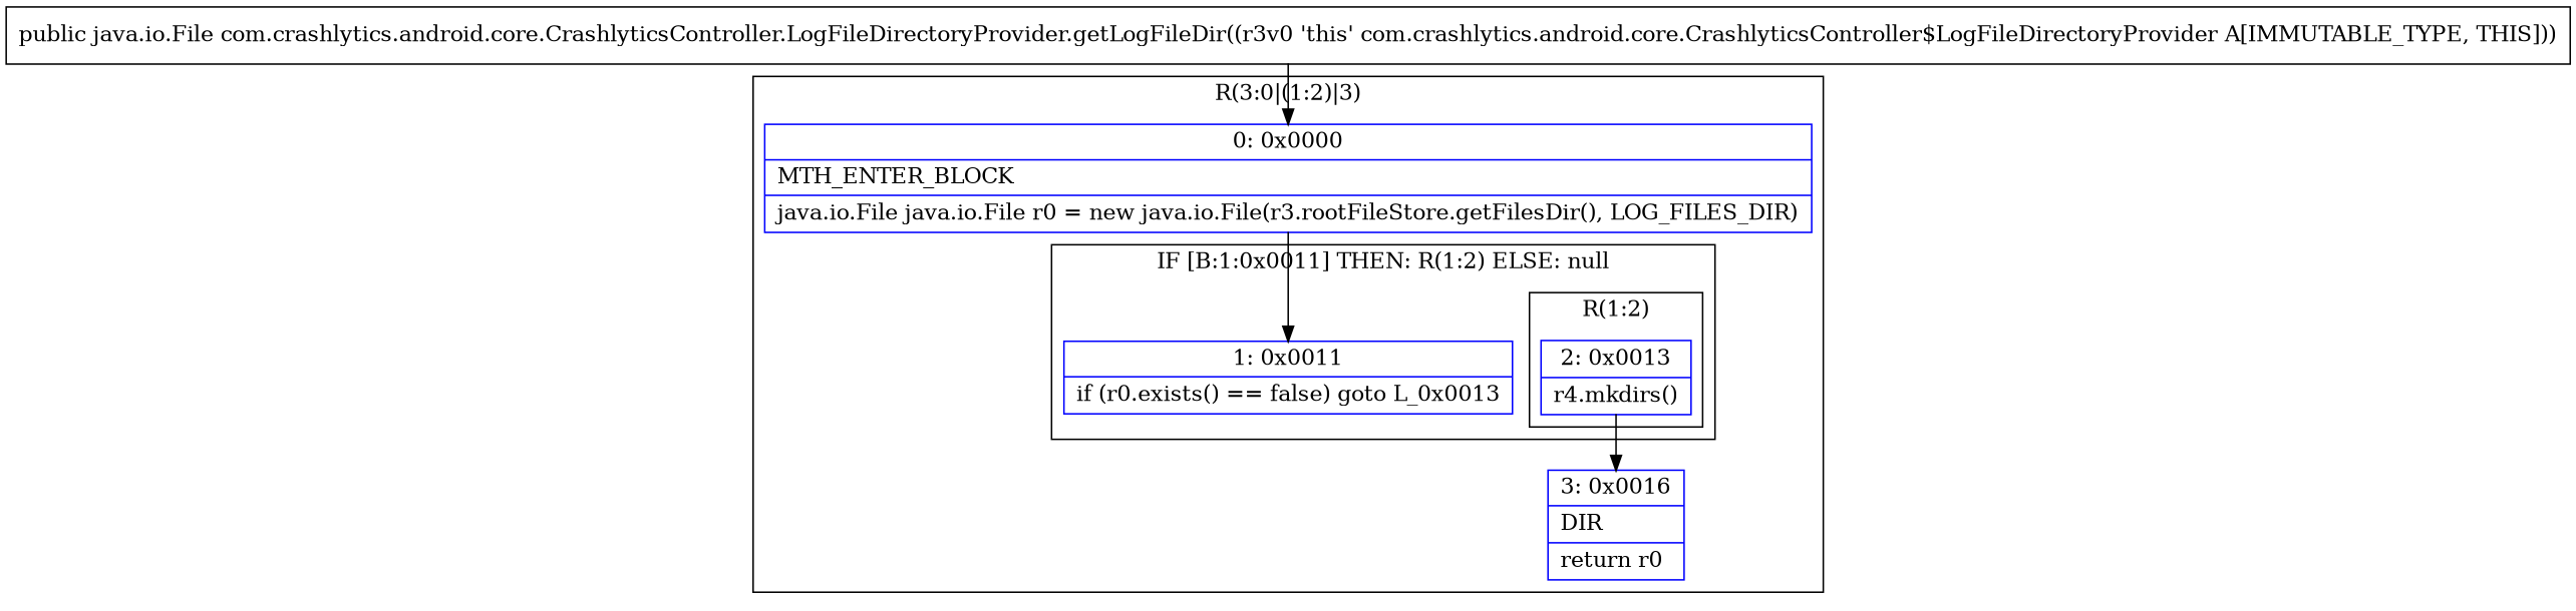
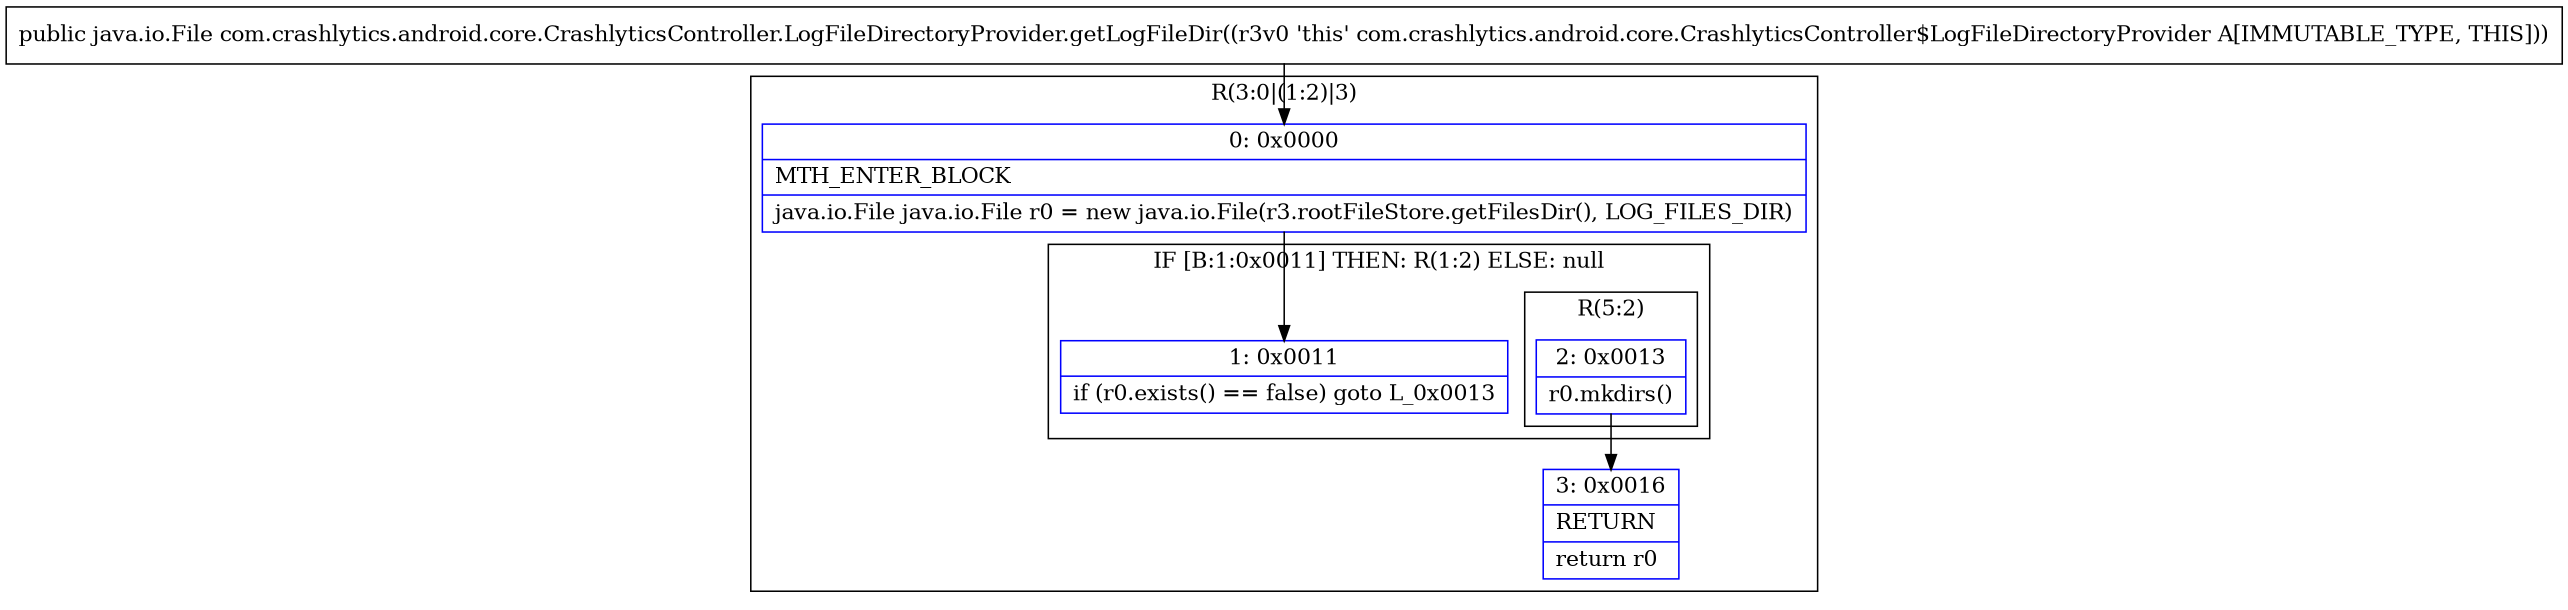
  digraph {
    node [color=blue shape=record]
-   n1 [label="{2\:\ 0x0013|r4.mkdirs()\l}"]
+   n1 [label="{2\:\ 0x0013|r0.mkdirs()\l}"]
    n2 [label="{1\:\ 0x0011|if (r0.exists() == false) goto L_0x0013\l}"]
    n3 [label="{0\:\ 0x0000|MTH_ENTER_BLOCK\l|java.io.File java.io.File r0 = new java.io.File(r3.rootFileStore.getFilesDir(), LOG_FILES_DIR)\l}"]
-   n4 [label="{3\:\ 0x0016|DIR\l|return r0\l}"]
+   n4 [label="{3\:\ 0x0016|RETURN\l|return r0\l}"]
    n5 [label="{public java.io.File com.crashlytics.android.core.CrashlyticsController.LogFileDirectoryProvider.getLogFileDir((r3v0 'this' com.crashlytics.android.core.CrashlyticsController$LogFileDirectoryProvider A[IMMUTABLE_TYPE, THIS])) }" color=""]
    subgraph cluster_1 {
      label="R(3:0|(1:2)|3)"
      n3
      n4
      subgraph cluster_2 {
        label="IF [B:1:0x0011] THEN: R(1:2) ELSE: null"
        n2
        subgraph cluster_3 {
-         label="R(1:2)"
+         label="R(5:2)"
          n1
        }
      }
    }
    n1 -> n4
    n3 -> n2
    n5 -> n3
  }
